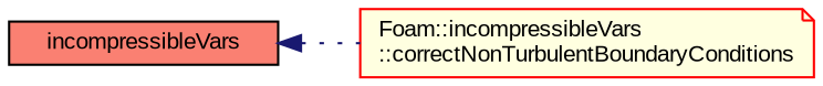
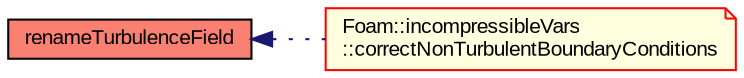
  digraph {
    rankdir=LR
    fontname="Liberation Sans"
    node [fontname="Liberation Sans" fontsize=10 style=filled]
-   n1 [color=black fillcolor=salmon fontcolor=black height=0.2 label=incompressibleVars shape=box width=0.4]
+   n1 [color=black fillcolor=salmon fontcolor=black height=0.2 label=renameTurbulenceField shape=box width=0.4]
    n2 [color=red height=0.2 label="Foam::incompressibleVars\l::correctNonTurbulentBoundaryConditions" shape=note width=0.4 fillcolor=lightyellow]
    n1 -> n2 [color=midnightblue dir=back fontname="Liberation Sans" fontsize=10 labelfontname=Helvetica labelfontsize=10 style=dotted]
  }
